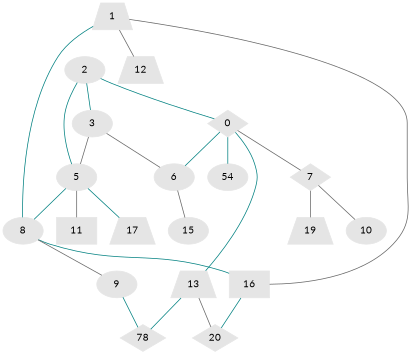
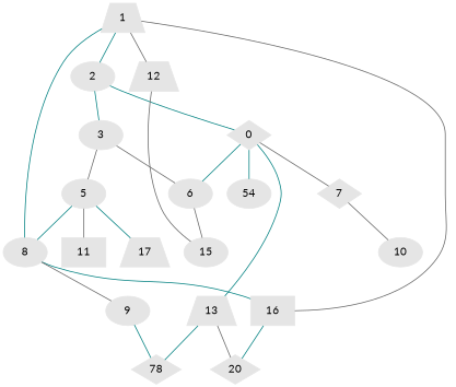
  graph {
    fontname=Lato
    node [color=gray90 fontname=Lato shape=ellipse style=filled]
    edge [color=teal fontname=Lato]
    1 [shape=trapezium]
    2
    8
    12 [shape=trapezium]
    16 [shape=box]
    3
    n7 [label=0 shape=diamond]
    9
    15
    20 [shape=diamond]
    5
    6
    7 [shape=diamond]
    13 [shape=trapezium]
    n15 [label=54]
    11 [shape=box]
    17 [shape=trapezium]
    10
-   19 [shape=trapezium]
    n20 [label=78 shape=diamond]
-   5 -- 2
+   1 -- 2
    1 -- 8
    1 -- 12 [color=gray40]
    1 -- 16 [color=gray40]
    2 -- 3
    2 -- n7
    8 -- 16
    8 -- 9 [color=gray40]
+   12 -- 15 [color=gray40]
    16 -- 20
    3 -- 5 [color=gray40]
    3 -- 6 [color=gray40]
    n7 -- 6
    n7 -- 7 [color=gray40]
    n7 -- 13
    n7 -- n15
    9 -- n20
    5 -- 8
    5 -- 11 [color=gray40]
    5 -- 17
    6 -- 15 [color=gray40]
    7 -- 10 [color=gray40]
-   7 -- 19 [color=gray40]
    13 -- 20 [color=gray40]
    13 -- n20
  }
